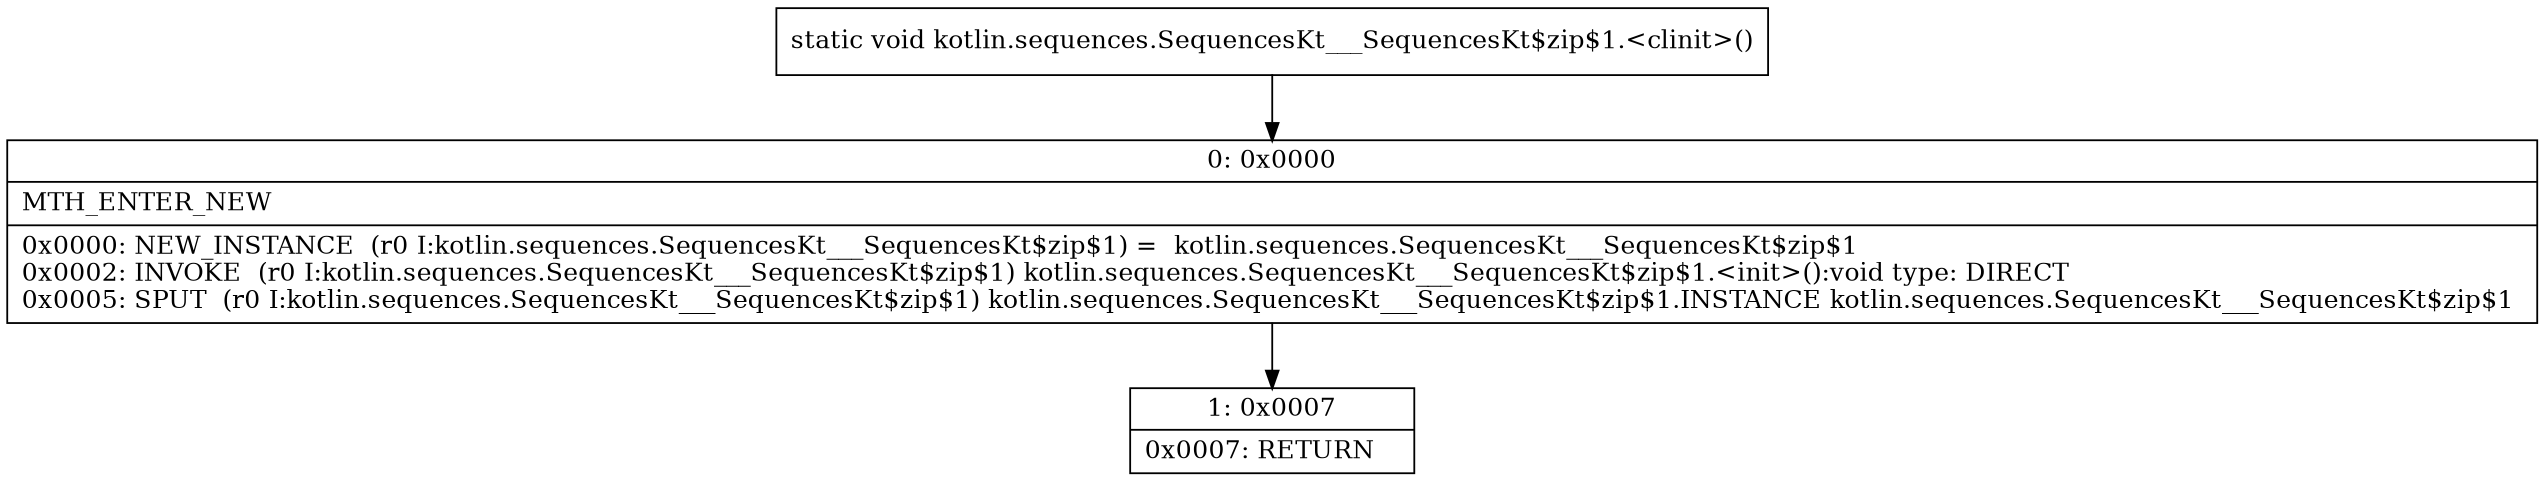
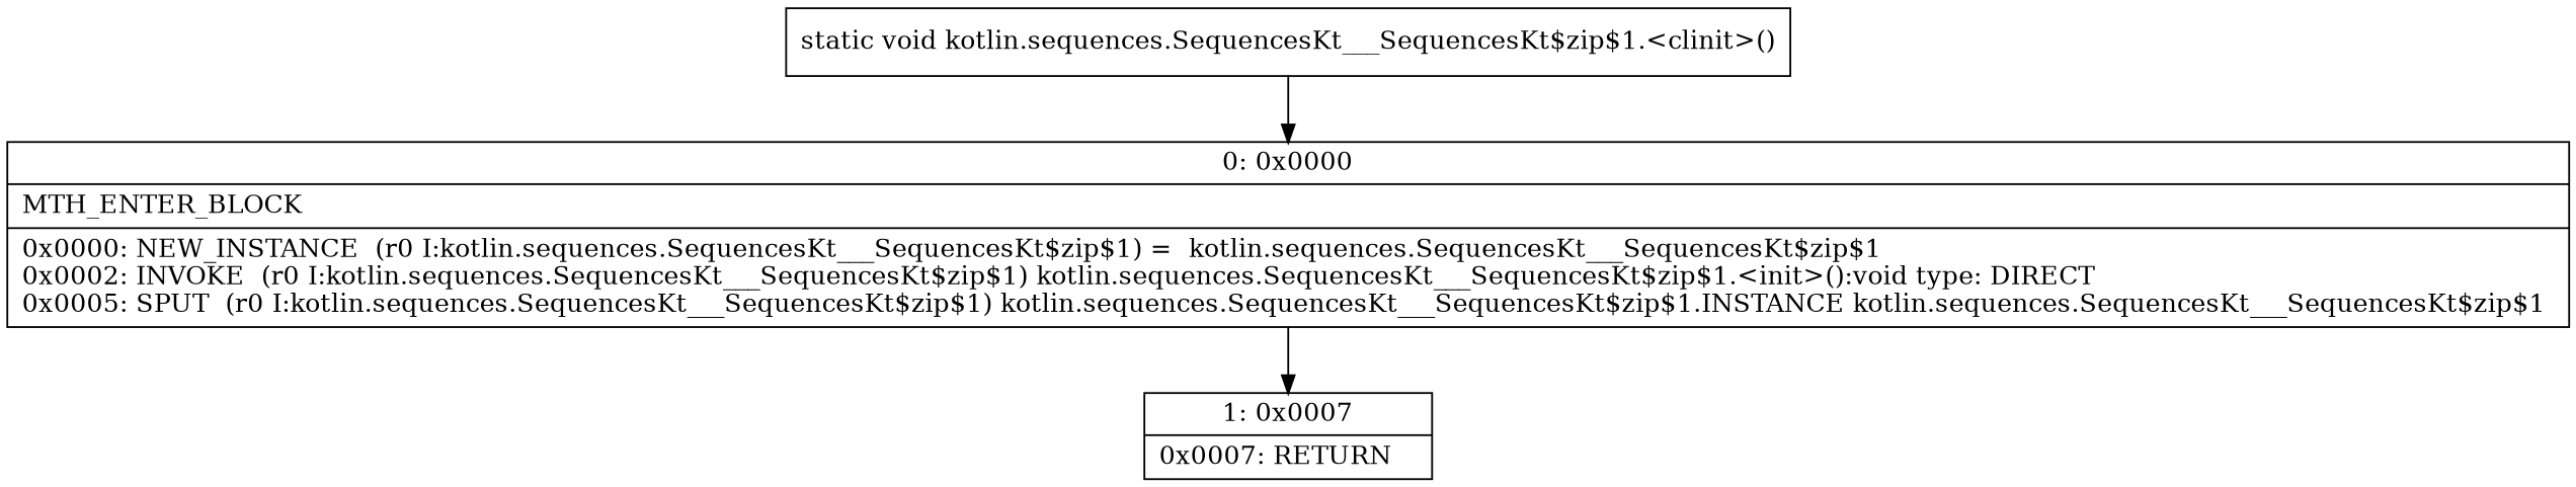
  digraph {
    node [shape=record]
-   n1 [label="{0\:\ 0x0000|MTH_ENTER_NEW\l|0x0000: NEW_INSTANCE  (r0 I:kotlin.sequences.SequencesKt___SequencesKt$zip$1) =  kotlin.sequences.SequencesKt___SequencesKt$zip$1 \l0x0002: INVOKE  (r0 I:kotlin.sequences.SequencesKt___SequencesKt$zip$1) kotlin.sequences.SequencesKt___SequencesKt$zip$1.\<init\>():void type: DIRECT \l0x0005: SPUT  (r0 I:kotlin.sequences.SequencesKt___SequencesKt$zip$1) kotlin.sequences.SequencesKt___SequencesKt$zip$1.INSTANCE kotlin.sequences.SequencesKt___SequencesKt$zip$1 \l}"]
+   n1 [label="{0\:\ 0x0000|MTH_ENTER_BLOCK\l|0x0000: NEW_INSTANCE  (r0 I:kotlin.sequences.SequencesKt___SequencesKt$zip$1) =  kotlin.sequences.SequencesKt___SequencesKt$zip$1 \l0x0002: INVOKE  (r0 I:kotlin.sequences.SequencesKt___SequencesKt$zip$1) kotlin.sequences.SequencesKt___SequencesKt$zip$1.\<init\>():void type: DIRECT \l0x0005: SPUT  (r0 I:kotlin.sequences.SequencesKt___SequencesKt$zip$1) kotlin.sequences.SequencesKt___SequencesKt$zip$1.INSTANCE kotlin.sequences.SequencesKt___SequencesKt$zip$1 \l}"]
    n2 [label="{1\:\ 0x0007|0x0007: RETURN   \l}"]
    n3 [label="{static void kotlin.sequences.SequencesKt___SequencesKt$zip$1.\<clinit\>() }"]
    n1 -> n2
    n3 -> n1
  }
